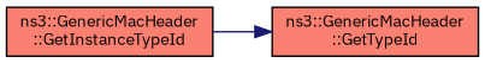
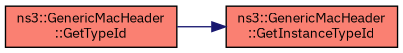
  digraph {
    rankdir=RL
    fontname="IBM Plex Sans"
    node [color=black fillcolor=salmon fontname="IBM Plex Sans" fontsize=10 shape=record style=filled]
    n1 [fontcolor=black height=0.2 label="ns3::GenericMacHeader\l::GetTypeId" width=0.4]
    n2 [height=0.2 label="ns3::GenericMacHeader\l::GetInstanceTypeId" width=0.4]
-   n1 -> n2 [color=midnightblue dir=back fontname="IBM Plex Sans" fontsize=10 labelfontname=Helvetica labelfontsize=10 style=solid]
+   n2 -> n1 [color=midnightblue dir=back fontname="IBM Plex Sans" fontsize=10 labelfontname=Helvetica labelfontsize=10 style=solid]
  }
